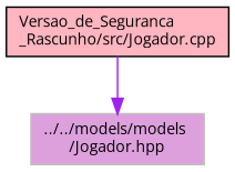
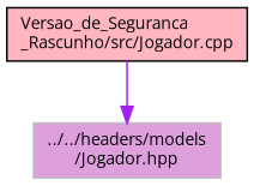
  digraph {
    fontname="Open Sans"
    node [fontname="Open Sans" fontsize=10 shape=record style=filled]
    n1 [color=black fillcolor=lightpink fontcolor=black height=0.2 label="Versao_de_Seguranca\l_Rascunho/src/Jogador.cpp" width=0.4]
-   n2 [color=grey75 fillcolor=plum height=0.2 label="../../models/models\l/Jogador.hpp" width=0.4]
+   n2 [color=grey75 fillcolor=plum height=0.2 label="../../headers/models\l/Jogador.hpp" width=0.4]
    n1 -> n2 [color=purple fontname="Open Sans" fontsize=10 labelfontname=Helvetica labelfontsize=10 style=solid]
  }
